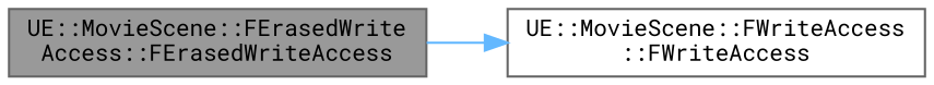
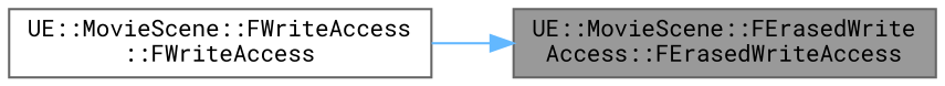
  digraph {
    rankdir=LR
    fontname="Roboto Mono"
    node [fontname="Roboto Mono" fontsize=10 shape=box style=filled]
    n1 [color=gray40 fillcolor=grey60 fontcolor=black height=0.2 label="UE::MovieScene::FErasedWrite\lAccess::FErasedWriteAccess" width=0.4]
    n2 [color=grey40 fillcolor=white height=0.2 label="UE::MovieScene::FWriteAccess\l::FWriteAccess" width=0.4]
-   n1 -> n2 [color=steelblue1 fontname="Roboto Mono" fontsize=10 labelfontname=Helvetica labelfontsize=10 style=solid]
+   n2 -> n1 [color=steelblue1 fontname="Roboto Mono" fontsize=10 labelfontname=Helvetica labelfontsize=10 style=solid]
  }
